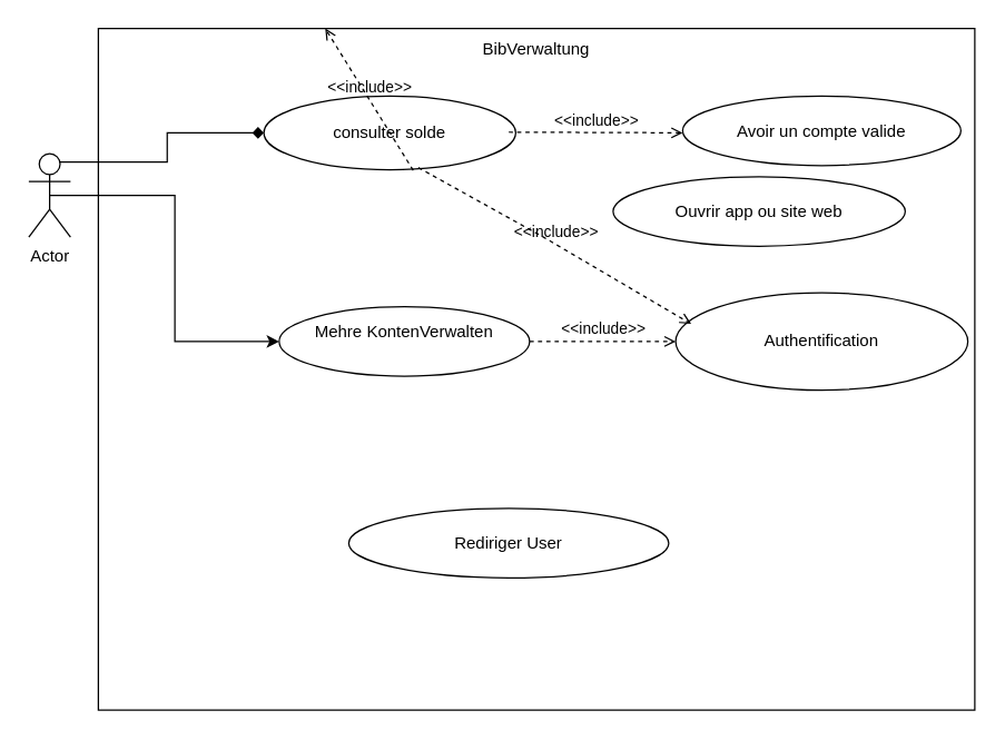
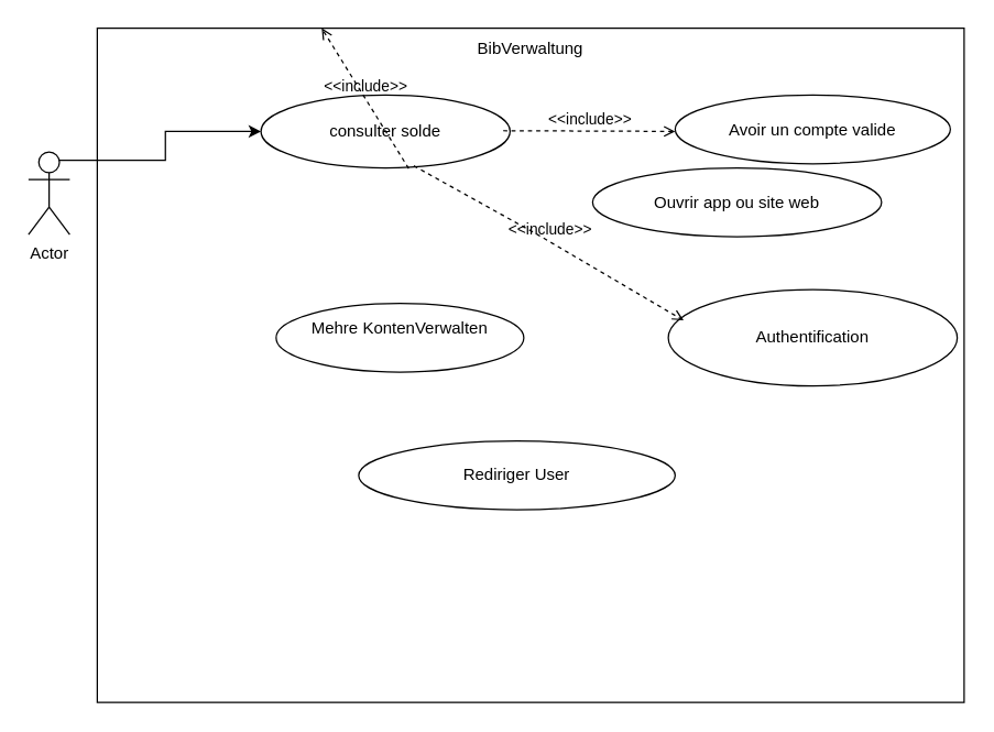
  <mxCell id="0" />
  <mxCell id="1" parent="0" />
  <mxCell id="2" value="BibVerwaltung&lt;div&gt;&lt;br&gt;&lt;/div&gt;&lt;div&gt;&lt;br&gt;&lt;/div&gt;&lt;div&gt;&lt;br&gt;&lt;/div&gt;&lt;div&gt;&lt;br&gt;&lt;/div&gt;&lt;div&gt;&lt;br&gt;&lt;/div&gt;&lt;div&gt;&lt;br&gt;&lt;/div&gt;&lt;div&gt;&lt;br&gt;&lt;/div&gt;&lt;div&gt;&lt;br&gt;&lt;/div&gt;&lt;div&gt;&lt;br&gt;&lt;/div&gt;&lt;div&gt;&lt;br&gt;&lt;/div&gt;&lt;div&gt;&lt;br&gt;&lt;/div&gt;&lt;div&gt;&lt;br&gt;&lt;/div&gt;&lt;div&gt;&lt;br&gt;&lt;/div&gt;&lt;div&gt;&lt;br&gt;&lt;/div&gt;&lt;div&gt;&lt;br&gt;&lt;/div&gt;&lt;div&gt;&lt;br&gt;&lt;/div&gt;&lt;div&gt;&lt;br&gt;&lt;/div&gt;&lt;div&gt;&lt;br&gt;&lt;/div&gt;&lt;div&gt;&lt;br&gt;&lt;/div&gt;&lt;div&gt;&lt;br&gt;&lt;/div&gt;&lt;div&gt;&lt;br&gt;&lt;/div&gt;&lt;div&gt;&lt;br&gt;&lt;/div&gt;&lt;div&gt;&lt;br&gt;&lt;/div&gt;&lt;div&gt;&lt;br&gt;&lt;/div&gt;&lt;div&gt;&lt;br&gt;&lt;/div&gt;&lt;div&gt;&lt;br&gt;&lt;/div&gt;&lt;div&gt;&lt;br&gt;&lt;/div&gt;&lt;div&gt;&lt;br&gt;&lt;/div&gt;&lt;div&gt;&lt;br&gt;&lt;/div&gt;&lt;div&gt;&lt;br&gt;&lt;/div&gt;&lt;div&gt;&lt;br&gt;&lt;/div&gt;&lt;div&gt;&lt;br&gt;&lt;/div&gt;" style="rounded=0;whiteSpace=wrap;html=1;" vertex="1" parent="1"><mxGeometry x="70" y="20" width="630" height="490" as="geometry" /></mxCell>
- <mxCell id="3" style="edgeStyle=orthogonalEdgeStyle;rounded=0;orthogonalLoop=1;jettySize=auto;html=1;exitX=0.75;exitY=0.1;exitDx=0;exitDy=0;exitPerimeter=0;entryX=0;entryY=0.5;entryDx=0;entryDy=0;endArrow=diamond;" edge="1" parent="1" source="5" target="6"><mxGeometry relative="1" as="geometry" /></mxCell>
- <mxCell id="4" style="edgeStyle=orthogonalEdgeStyle;rounded=0;orthogonalLoop=1;jettySize=auto;html=1;exitX=0.5;exitY=0.5;exitDx=0;exitDy=0;exitPerimeter=0;entryX=0;entryY=0.5;entryDx=0;entryDy=0;" edge="1" parent="1" source="5" target="12"><mxGeometry relative="1" as="geometry" /></mxCell>
+ <mxCell id="3" style="edgeStyle=orthogonalEdgeStyle;rounded=0;orthogonalLoop=1;jettySize=auto;html=1;exitX=0.75;exitY=0.1;exitDx=0;exitDy=0;exitPerimeter=0;entryX=0;entryY=0.5;entryDx=0;entryDy=0;" edge="1" parent="1" source="5" target="6"><mxGeometry relative="1" as="geometry" /></mxCell>
  <mxCell id="5" value="Actor" style="shape=umlActor;verticalLabelPosition=bottom;verticalAlign=top;html=1;outlineConnect=0;" vertex="1" parent="1"><mxGeometry x="20" y="110" width="30" height="60" as="geometry" /></mxCell>
  <mxCell id="6" value="consulter solde" style="ellipse;whiteSpace=wrap;html=1;" vertex="1" parent="1"><mxGeometry x="189" y="68.5" width="181" height="53" as="geometry" /></mxCell>
  <mxCell id="7" value="Avoir un compte valide" style="ellipse;whiteSpace=wrap;html=1;" vertex="1" parent="1"><mxGeometry x="490" y="68.5" width="200" height="50" as="geometry" /></mxCell>
- <mxCell id="8" value="Ouvrir app ou site web" style="ellipse;whiteSpace=wrap;html=1;" vertex="1" parent="1"><mxGeometry x="440" y="126.5" width="210" height="50" as="geometry" /></mxCell>
+ <mxCell id="8" value="Ouvrir app ou site web" style="ellipse;whiteSpace=wrap;html=1;" vertex="1" parent="1"><mxGeometry x="430" y="121.5" width="210" height="50" as="geometry" /></mxCell>
  <mxCell id="9" value="&amp;lt;&amp;lt;include&amp;gt;&amp;gt;" style="html=1;verticalAlign=bottom;labelBackgroundColor=none;endArrow=open;endFill=0;dashed=1;rounded=0;" edge="1" parent="1"><mxGeometry width="160" relative="1" as="geometry"><mxPoint x="365" y="94.5" as="sourcePoint" /><mxPoint x="490" y="95" as="targetPoint" /></mxGeometry></mxCell>
  <mxCell id="10" value="&amp;lt;&amp;lt;include&amp;gt;&amp;gt;" style="html=1;verticalAlign=bottom;labelBackgroundColor=none;endArrow=open;endFill=0;dashed=1;rounded=0;exitX=0.593;exitY=1.009;exitDx=0;exitDy=0;exitPerimeter=0;" edge="1" parent="1" source="6" target="2"><mxGeometry width="160" relative="1" as="geometry"><mxPoint x="250" y="170" as="sourcePoint" /><mxPoint x="410" y="170" as="targetPoint" /></mxGeometry></mxCell>
  <mxCell id="11" value="Authentification" style="ellipse;whiteSpace=wrap;html=1;" vertex="1" parent="1"><mxGeometry x="485" y="210" width="210" height="70" as="geometry" /></mxCell>
  <mxCell id="12" value="Mehre KontenVerwalten&lt;div&gt;&lt;br&gt;&lt;/div&gt;" style="ellipse;whiteSpace=wrap;html=1;" vertex="1" parent="1"><mxGeometry x="200" y="220" width="180" height="50" as="geometry" /></mxCell>
- <mxCell id="13" value="&amp;lt;&amp;lt;include&amp;gt;&amp;gt;" style="html=1;verticalAlign=bottom;labelBackgroundColor=none;endArrow=open;endFill=0;dashed=1;rounded=0;entryX=0;entryY=0.5;entryDx=0;entryDy=0;exitX=1;exitY=0.5;exitDx=0;exitDy=0;" edge="1" parent="1" source="12" target="11"><mxGeometry width="160" relative="1" as="geometry"><mxPoint x="340" y="260" as="sourcePoint" /><mxPoint x="500" y="260" as="targetPoint" /><Array as="points" /></mxGeometry></mxCell>
  <mxCell id="14" value="&amp;lt;&amp;lt;include&amp;gt;&amp;gt;" style="html=1;verticalAlign=bottom;labelBackgroundColor=none;endArrow=open;endFill=0;dashed=1;rounded=0;entryX=0.053;entryY=0.32;entryDx=0;entryDy=0;entryPerimeter=0;" edge="1" parent="1" target="11"><mxGeometry width="160" relative="1" as="geometry"><mxPoint x="300" y="120" as="sourcePoint" /><mxPoint x="500" y="260" as="targetPoint" /><Array as="points"><mxPoint x="390" y="170" /></Array></mxGeometry></mxCell>
- <mxCell id="15" value="Rediriger User" style="ellipse;whiteSpace=wrap;html=1;" vertex="1" parent="1"><mxGeometry x="250" y="365" width="230" height="50" as="geometry" /></mxCell>
+ <mxCell id="15" value="Rediriger User" style="ellipse;whiteSpace=wrap;html=1;" vertex="1" parent="1"><mxGeometry x="260" y="320" width="230" height="50" as="geometry" /></mxCell>
